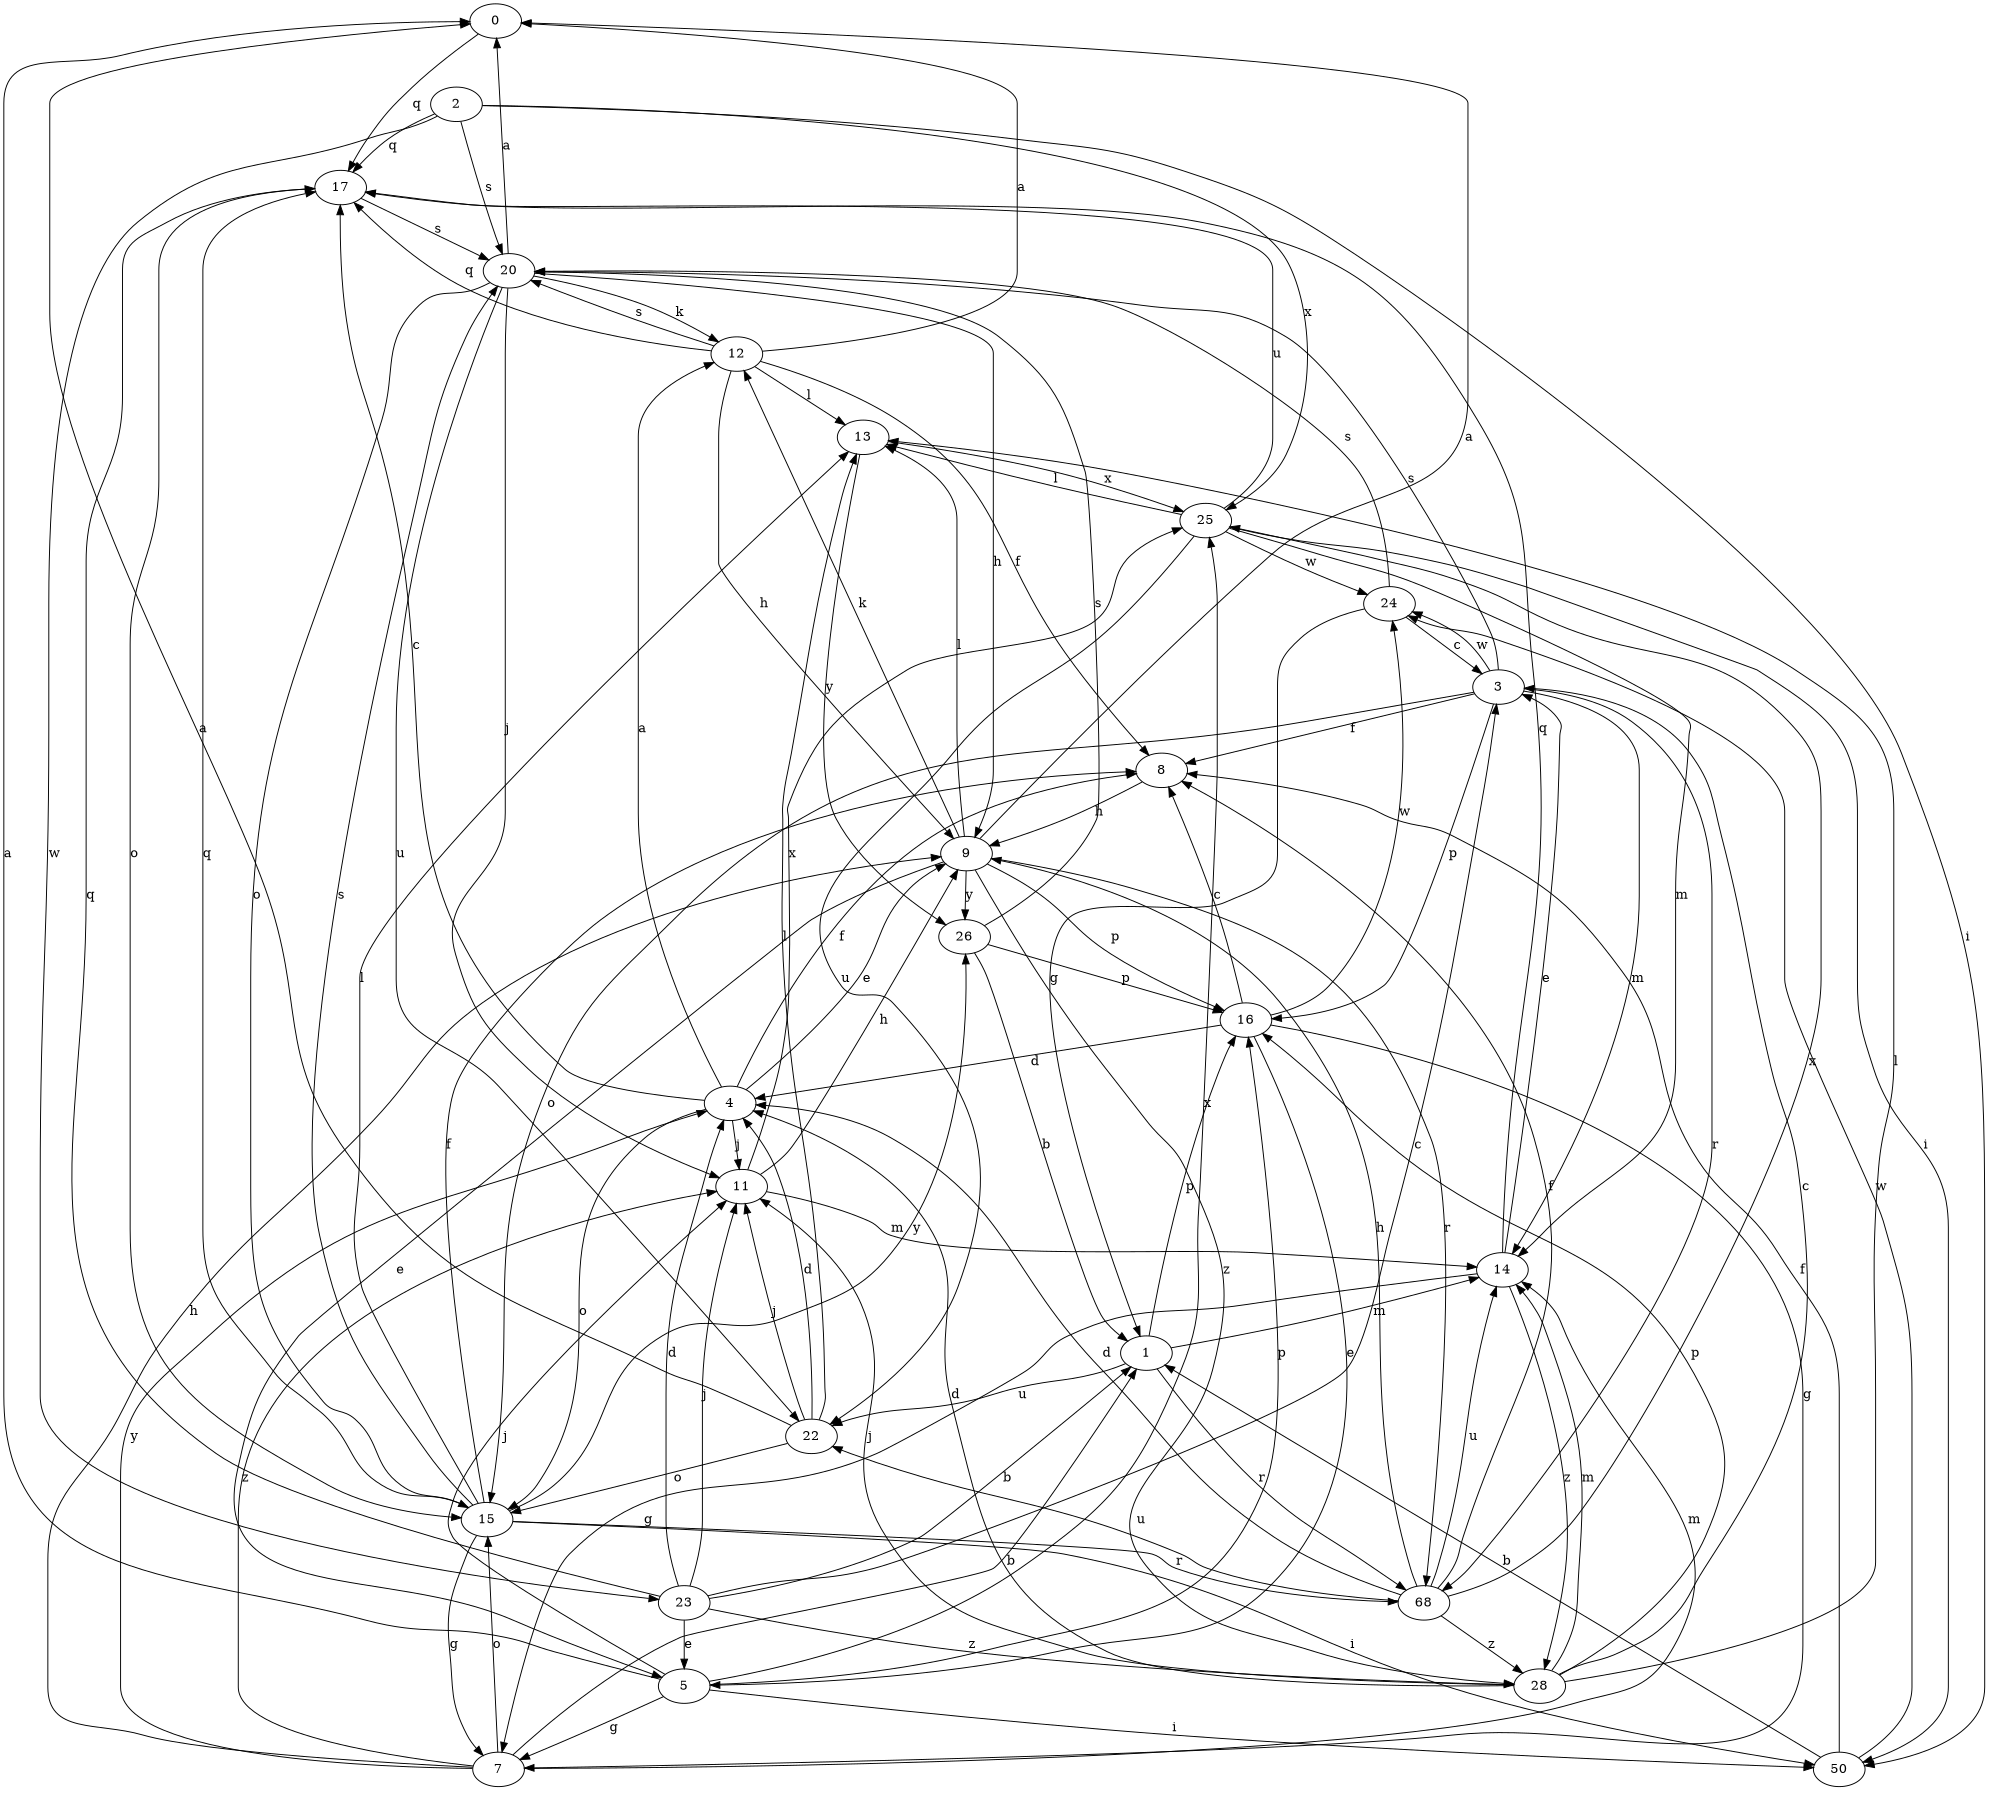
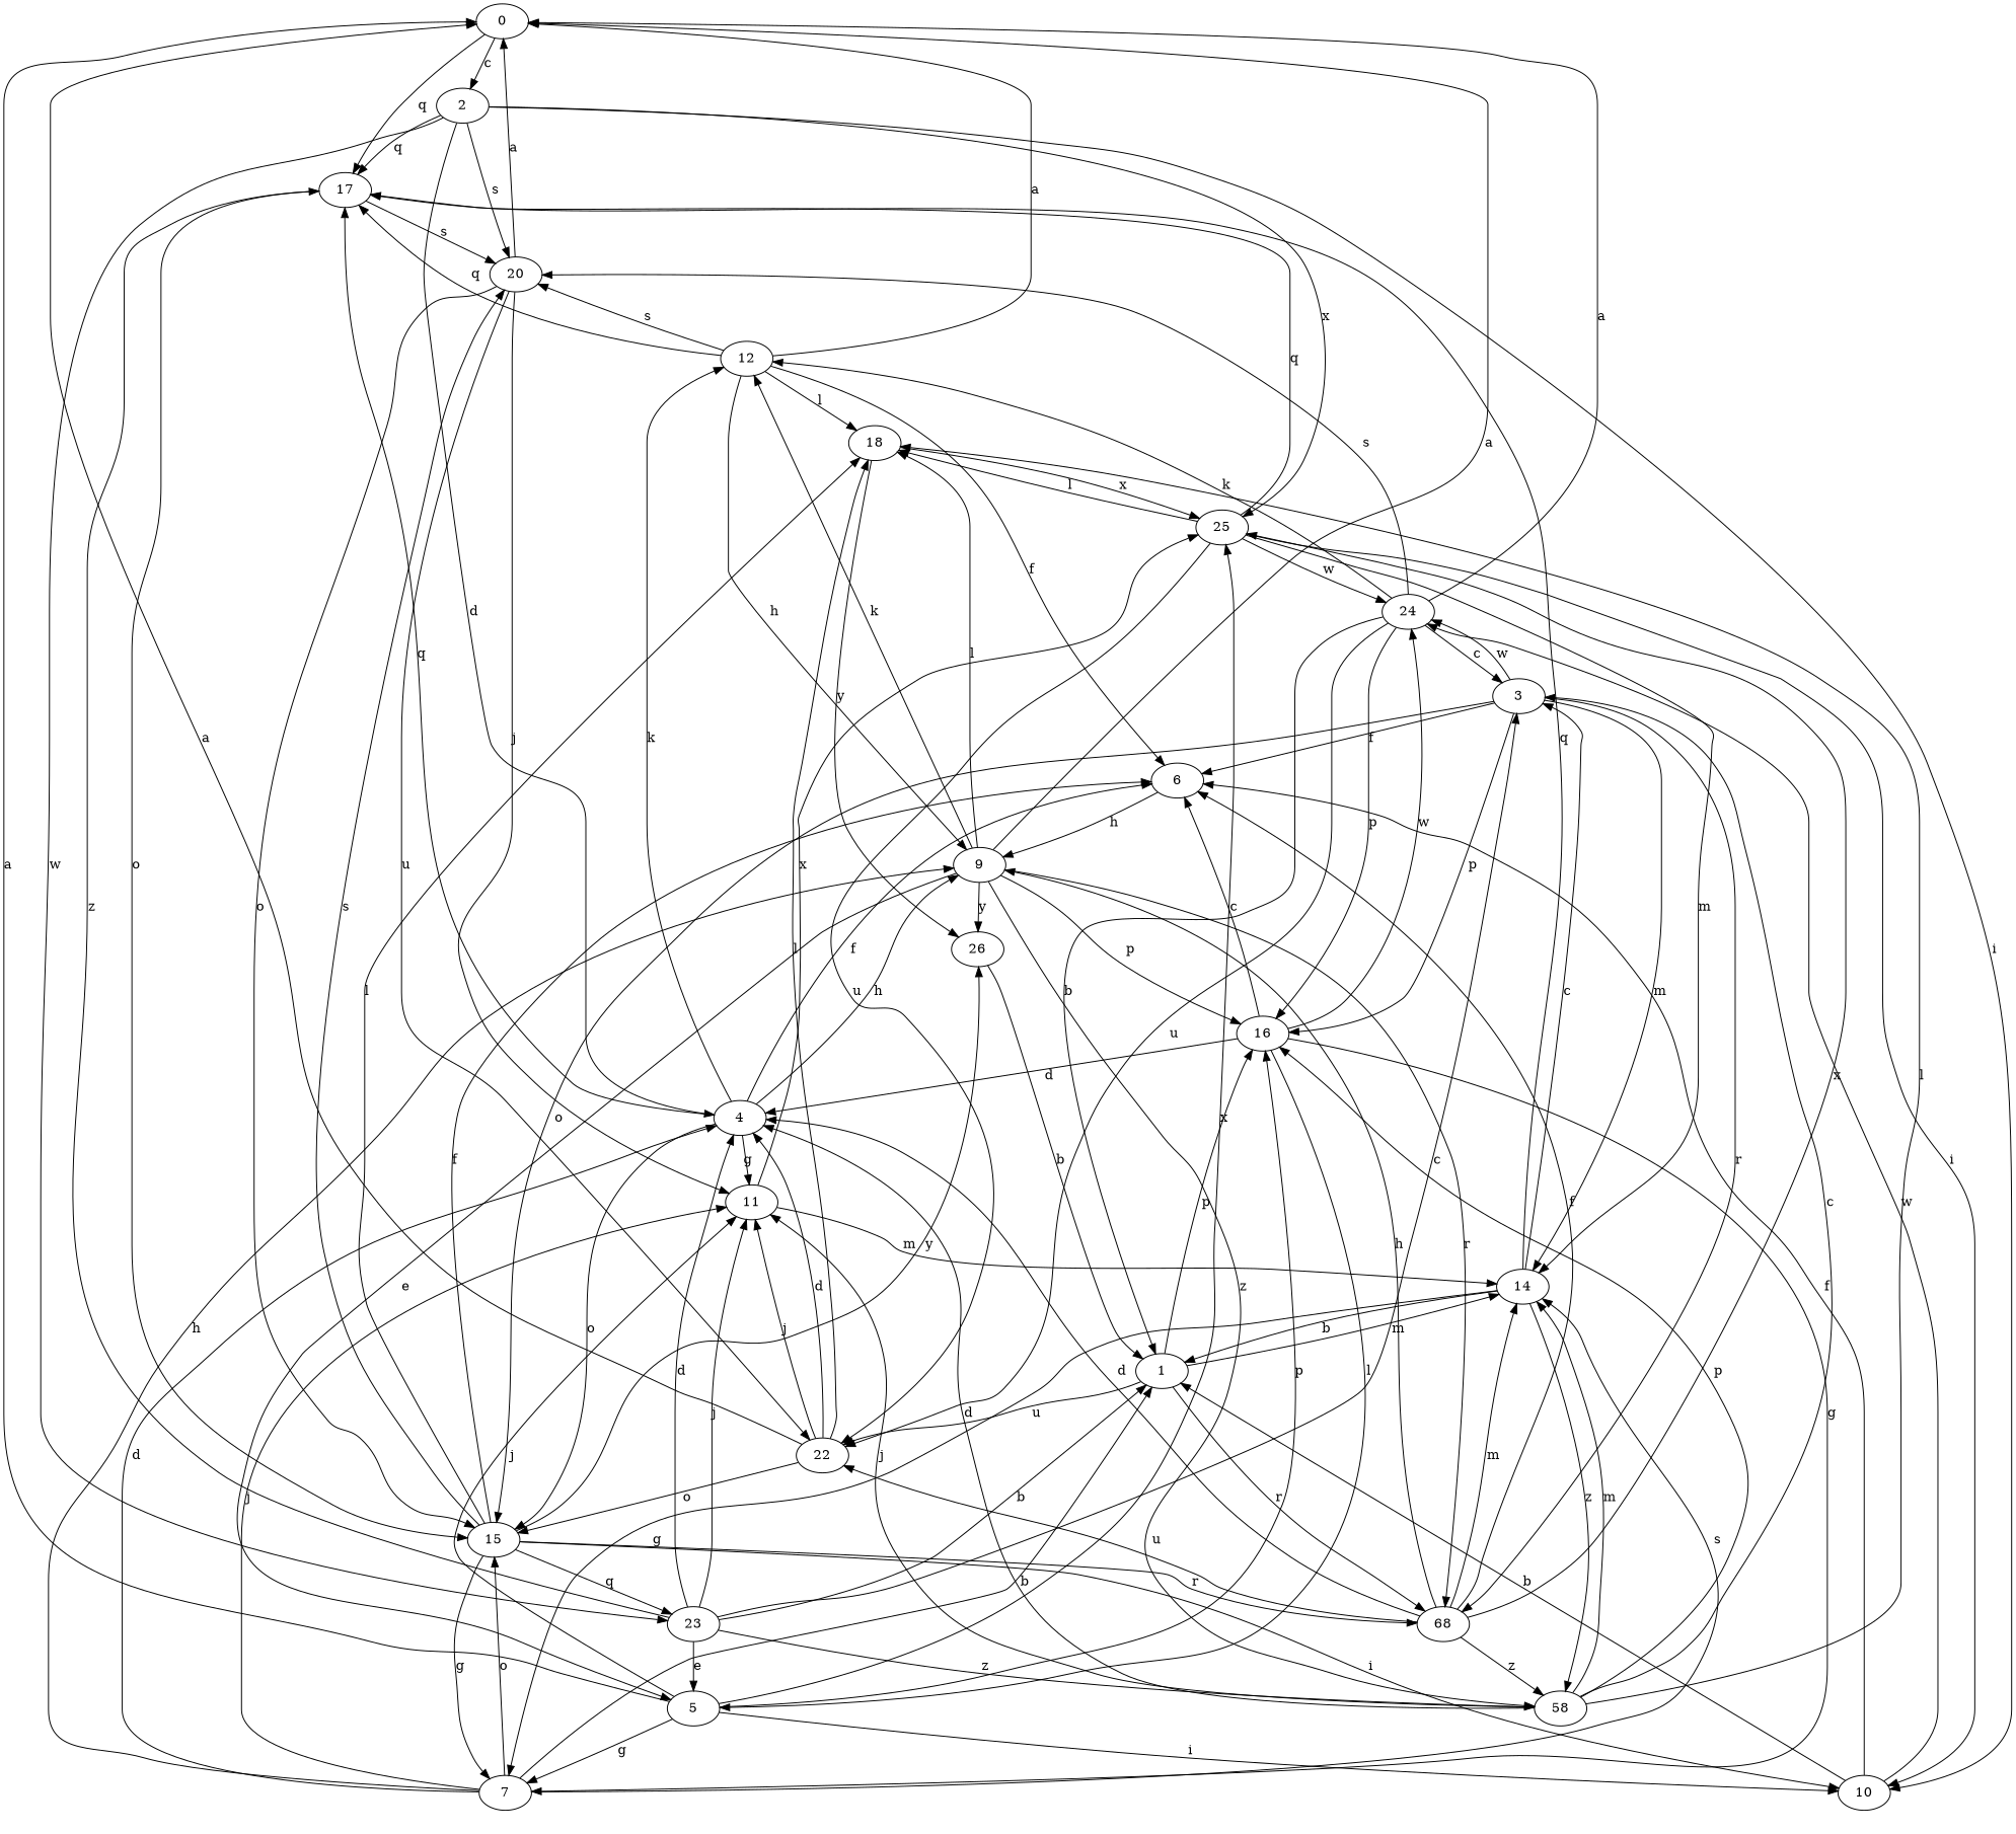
  strict digraph {
    0
    2
    17
    4
-   10 [label=50]
+   10
    20
    23
    25
    15
    1
    14
    16
    n13 [label=68]
    22
    3
    7
-   28
-   6 [label=8]
+   28 [label=58]
+   6
    24
    5
    9
-   13
+   13 [label=18]
    11
    12
    26
+   0 -> 2 [label=c]
    0 -> 17 [label=q]
    2 -> 17 [label=q]
+   2 -> 4 [label=d]
    2 -> 10 [label=i]
    2 -> 20 [label=s]
    2 -> 23 [label=w]
    2 -> 25 [label=x]
    17 -> 20 [label=s]
    17 -> 15 [label=o]
-   4 -> 17 [label=c]
+   4 -> 17 [label=q]
    4 -> 15 [label=o]
    4 -> 6 [label=f]
-   4 -> 9 [label=e]
-   4 -> 11 [label=j]
-   4 -> 12 [label=a]
+   4 -> 9 [label=h]
+   4 -> 11 [label=g]
+   4 -> 12 [label=k]
    10 -> 1 [label=b]
    10 -> 6 [label=f]
    10 -> 24 [label=w]
    20 -> 0 [label=a]
    20 -> 15 [label=o]
    20 -> 22 [label=u]
-   20 -> 9 [label=h]
    20 -> 11 [label=j]
-   20 -> 12 [label=k]
-   23 -> 17 [label=q]
+   24 -> 12 [label=k]
+   23 -> 17 [label=z]
    23 -> 4 [label=d]
    23 -> 1 [label=b]
    23 -> 3 [label=c]
    23 -> 28 [label=z]
    23 -> 5 [label=e]
    23 -> 11 [label=j]
-   25 -> 17 [label=u]
+   25 -> 17 [label=q]
    25 -> 10 [label=i]
    25 -> 14 [label=m]
    25 -> 22 [label=u]
    25 -> 24 [label=w]
    25 -> 13 [label=l]
-   15 -> 17 [label=q]
+   15 -> 23 [label=q]
    15 -> 10 [label=i]
    15 -> 20 [label=s]
    15 -> n13 [label=r]
    15 -> 7 [label=g]
    15 -> 6 [label=f]
    15 -> 13 [label=l]
    15 -> 26 [label=y]
    1 -> 14 [label=m]
    1 -> 16 [label=p]
    1 -> n13 [label=r]
    1 -> 22 [label=u]
    14 -> 17 [label=q]
-   14 -> 3 [label=e]
+   14 -> 1 [label=b]
+   14 -> 3 [label=c]
    14 -> 7 [label=g]
    14 -> 28 [label=z]
    16 -> 4 [label=d]
    16 -> 7 [label=g]
    16 -> 6 [label=c]
    16 -> 24 [label=w]
-   16 -> 5 [label=e]
+   16 -> 5 [label=l]
    n13 -> 4 [label=d]
    n13 -> 25 [label=x]
-   n13 -> 14 [label=u]
+   n13 -> 14 [label=m]
    n13 -> 22 [label=u]
    n13 -> 28 [label=z]
    n13 -> 6 [label=f]
    n13 -> 9 [label=h]
    22 -> 0 [label=a]
    22 -> 4 [label=d]
    22 -> 15 [label=o]
    22 -> 13 [label=l]
    22 -> 11 [label=j]
-   3 -> 20 [label=s]
    3 -> 15 [label=o]
    3 -> 14 [label=m]
    3 -> 16 [label=p]
    3 -> n13 [label=r]
    3 -> 6 [label=f]
    3 -> 24 [label=w]
-   7 -> 4 [label=y]
+   7 -> 4 [label=d]
    7 -> 15 [label=o]
    7 -> 1 [label=b]
-   7 -> 14 [label=m]
+   7 -> 14 [label=s]
    7 -> 9 [label=h]
-   7 -> 11 [label=z]
+   7 -> 11 [label=j]
    28 -> 4 [label=d]
    28 -> 14 [label=m]
    28 -> 16 [label=p]
    28 -> 3 [label=c]
    28 -> 13 [label=l]
    28 -> 11 [label=j]
    6 -> 9 [label=h]
+   24 -> 0 [label=a]
    24 -> 20 [label=s]
-   24 -> 1 [label=g]
-   26 -> 16 [label=p]
+   24 -> 1 [label=b]
+   24 -> 16 [label=p]
+   24 -> 22 [label=u]
    24 -> 3 [label=c]
    5 -> 0 [label=a]
    5 -> 10 [label=i]
    5 -> 25 [label=x]
    5 -> 16 [label=p]
    5 -> 7 [label=g]
    5 -> 11 [label=j]
    9 -> 0 [label=a]
    9 -> 16 [label=p]
    9 -> n13 [label=r]
    9 -> 28 [label=z]
    9 -> 5 [label=e]
    9 -> 13 [label=l]
    9 -> 12 [label=k]
    9 -> 26 [label=y]
    13 -> 25 [label=x]
    13 -> 26 [label=y]
    11 -> 25 [label=x]
    11 -> 14 [label=m]
-   11 -> 9 [label=h]
    12 -> 0 [label=a]
    12 -> 17 [label=q]
    12 -> 20 [label=s]
    12 -> 6 [label=f]
    12 -> 9 [label=h]
    12 -> 13 [label=l]
-   26 -> 20 [label=s]
    26 -> 1 [label=b]
  }
